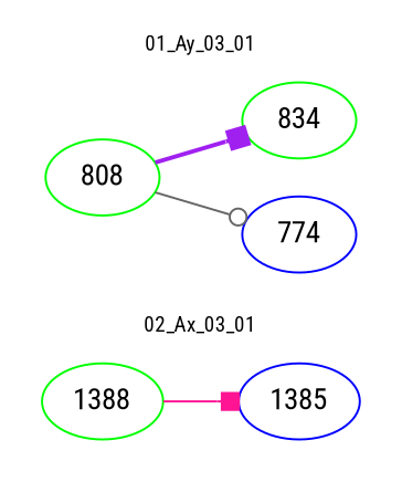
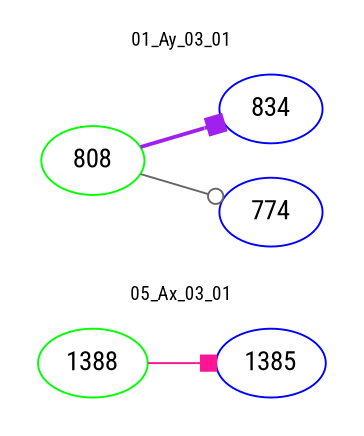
  digraph {
    fontname="Roboto Condensed"
    rankdir=LR
    node [color=blue fontname="Roboto Condensed"]
    edge [arrowhead=box fontname="Roboto Condensed" style=solid]
    n1 [color=green label=1388]
    n2 [label=1385]
    n3 [color=green label=808]
    n4 [label=774]
-   n5 [color=green label=834]
+   n5 [label=834]
    subgraph cluster_1 {
      color=white
      fontsize=10
-     label="02_Ax_03_01"
+     label="05_Ax_03_01"
      n1
      n2
    }
    subgraph cluster_2 {
      color=white
      fontsize=10
      label="01_Ay_03_01"
      n3
      n4
      n5
    }
    n1 -> n2 [color=deeppink]
    n3 -> n4 [arrowhead=odot color=gray40]
    n3 -> n5 [color=purple style=bold]
  }
